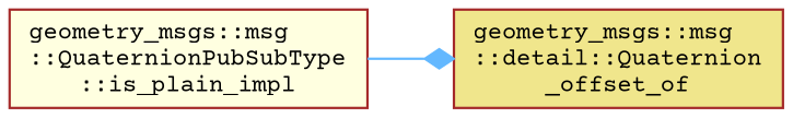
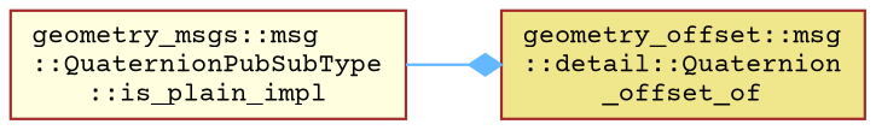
  digraph {
    rankdir=LR
    fontname="Courier Prime"
    node [color=brown fontname="Courier Prime" fontsize=10 shape=box style=filled]
    n1 [fillcolor=lightyellow fontcolor=black height=0.2 label="geometry_msgs::msg\l::QuaternionPubSubType\l::is_plain_impl" width=0.4]
-   n2 [fillcolor=khaki height=0.2 label="geometry_msgs::msg\l::detail::Quaternion\l_offset_of" width=0.4]
+   n2 [fillcolor=khaki height=0.2 label="geometry_offset::msg\l::detail::Quaternion\l_offset_of" width=0.4]
    n1 -> n2 [color=steelblue1 fontname="Courier Prime" fontsize=10 labelfontname=Helvetica labelfontsize=10 style=solid arrowhead=diamond]
  }
